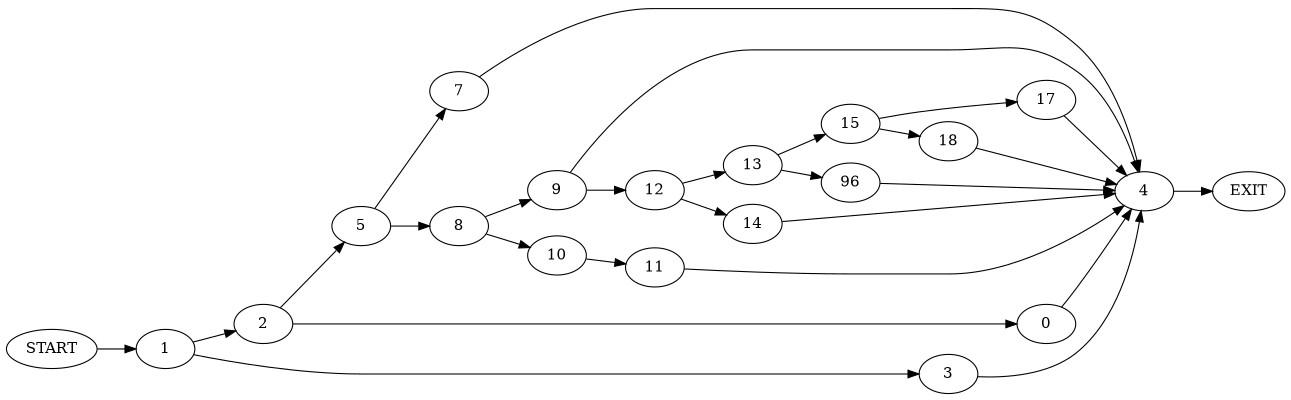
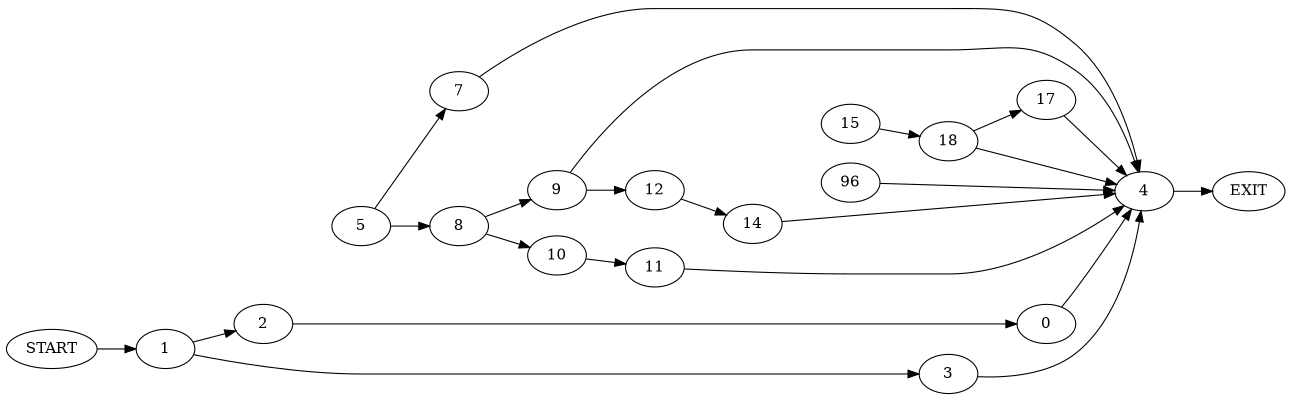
  digraph {
    rankdir=LR
    n1 [label=START]
    1
    2
    3
    n5 [label=EXIT]
    5
    n7 [label=0]
    4
    7
    8
    9
    10
    12
    11
-   13
    14
    15
    n18 [label=96]
    17
    18
    n1 -> 1
    1 -> 2
    1 -> 3
-   2 -> 5
    2 -> n7
    3 -> 4
    5 -> 7
    5 -> 8
    n7 -> 4
    4 -> n5
    7 -> 4
    8 -> 9
    8 -> 10
    9 -> 4
    9 -> 12
    10 -> 11
-   12 -> 13
    12 -> 14
    11 -> 4
-   13 -> 15
-   13 -> n18
    14 -> 4
-   15 -> 17
+   18 -> 17
    15 -> 18
    n18 -> 4
    17 -> 4
    18 -> 4
  }
